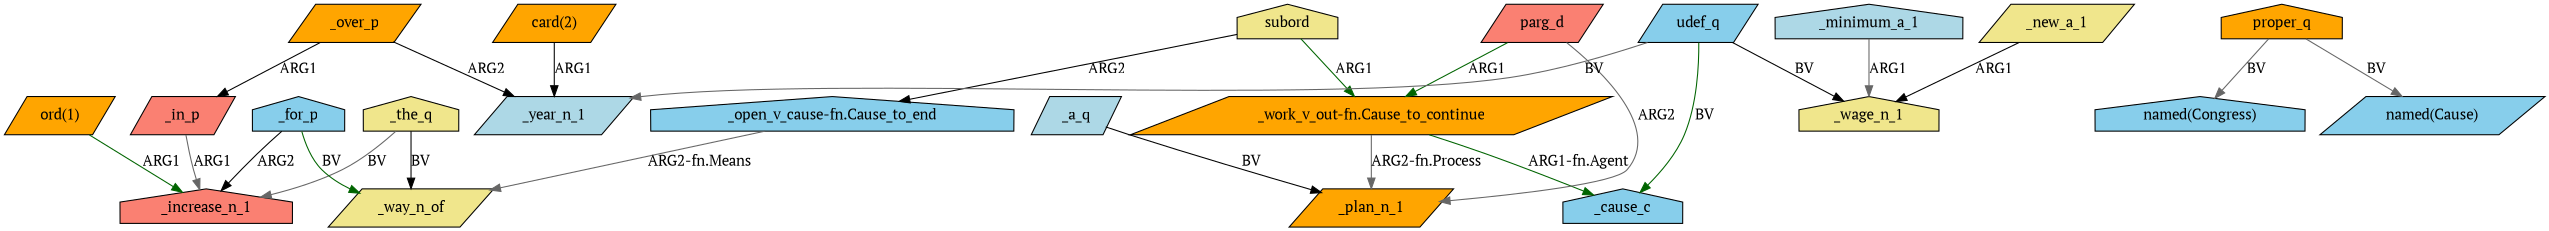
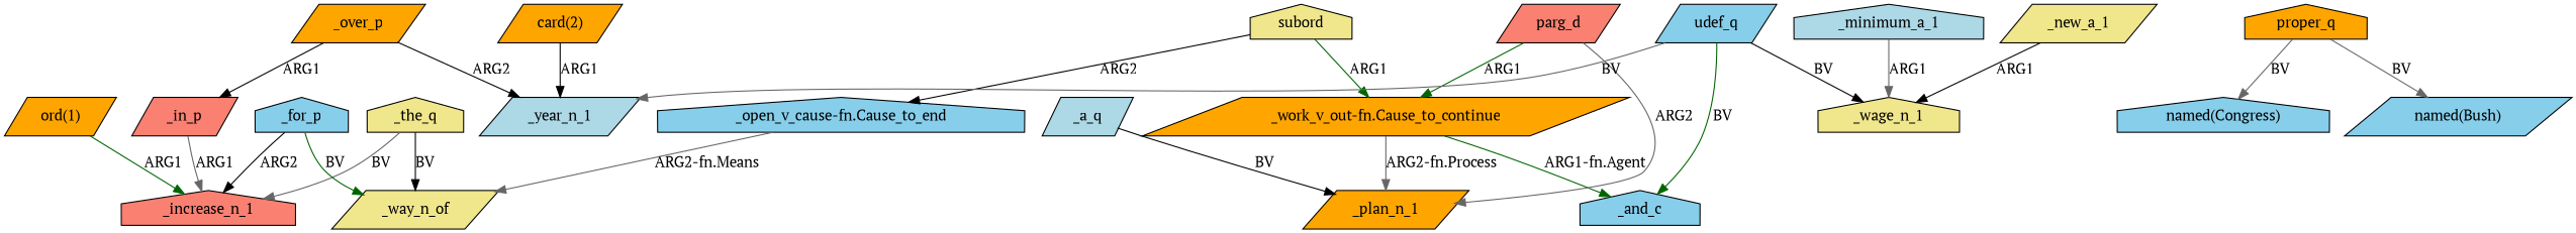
  digraph {
    fontname="PT Serif"
    node [fillcolor=orange fontname="PT Serif" shape=parallelogram style=filled]
    edge [color=black fontname="PT Serif"]
    n1 [label="card(2)"]
    _year_n_1 [fillcolor=lightblue]
    proper_q [shape=house]
    "named(Congress)" [fillcolor=skyblue shape=house]
-   "named(Bush)" [fillcolor=skyblue label="named(Cause)"]
+   "named(Bush)" [fillcolor=skyblue]
    _over_p
    _in_p [fillcolor=salmon]
    _increase_n_1 [fillcolor=salmon shape=house]
    "ord(1)"
    subord [fillcolor=khaki shape=house]
    "_open_v_cause-fn.Cause_to_end" [fillcolor=skyblue shape=house]
    "_work_v_out-fn.Cause_to_continue"
    _way_n_of [fillcolor=khaki]
    _plan_n_1
-   _and_c [fillcolor=skyblue shape=house label=_cause_c]
+   _and_c [fillcolor=skyblue shape=house]
    parg_d [fillcolor=salmon]
    _minimum_a_1 [fillcolor=lightblue shape=house]
    _wage_n_1 [fillcolor=khaki shape=house]
    udef_q [fillcolor=skyblue]
    _new_a_1 [fillcolor=khaki]
    _the_q [fillcolor=khaki shape=house]
    _a_q [fillcolor=lightblue]
    _for_p [fillcolor=skyblue shape=house]
    n1 -> _year_n_1 [label=ARG1]
    proper_q -> "named(Congress)" [color=gray40 label=BV]
    proper_q -> "named(Bush)" [color=gray40 label=BV]
    _over_p -> _year_n_1 [label=ARG2]
    _over_p -> _in_p [label=ARG1]
    _in_p -> _increase_n_1 [color=gray40 label=ARG1]
    "ord(1)" -> _increase_n_1 [color=darkgreen label=ARG1]
    subord -> "_open_v_cause-fn.Cause_to_end" [label=ARG2]
    subord -> "_work_v_out-fn.Cause_to_continue" [color=darkgreen label=ARG1]
    "_open_v_cause-fn.Cause_to_end" -> _way_n_of [color=gray40 label="ARG2-fn.Means"]
    "_work_v_out-fn.Cause_to_continue" -> _plan_n_1 [color=gray40 label="ARG2-fn.Process"]
    "_work_v_out-fn.Cause_to_continue" -> _and_c [color=darkgreen label="ARG1-fn.Agent"]
    parg_d -> "_work_v_out-fn.Cause_to_continue" [color=darkgreen label=ARG1]
    parg_d -> _plan_n_1 [color=gray40 label=ARG2]
    _minimum_a_1 -> _wage_n_1 [color=gray40 label=ARG1]
    udef_q -> _year_n_1 [color=gray40 label=BV]
    udef_q -> _and_c [color=darkgreen label=BV]
    udef_q -> _wage_n_1 [label=BV]
    _new_a_1 -> _wage_n_1 [label=ARG1]
    _the_q -> _increase_n_1 [color=gray40 label=BV]
    _the_q -> _way_n_of [label=BV]
    _a_q -> _plan_n_1 [label=BV]
    _for_p -> _increase_n_1 [label=ARG2]
    _for_p -> _way_n_of [color=darkgreen label=BV]
  }
